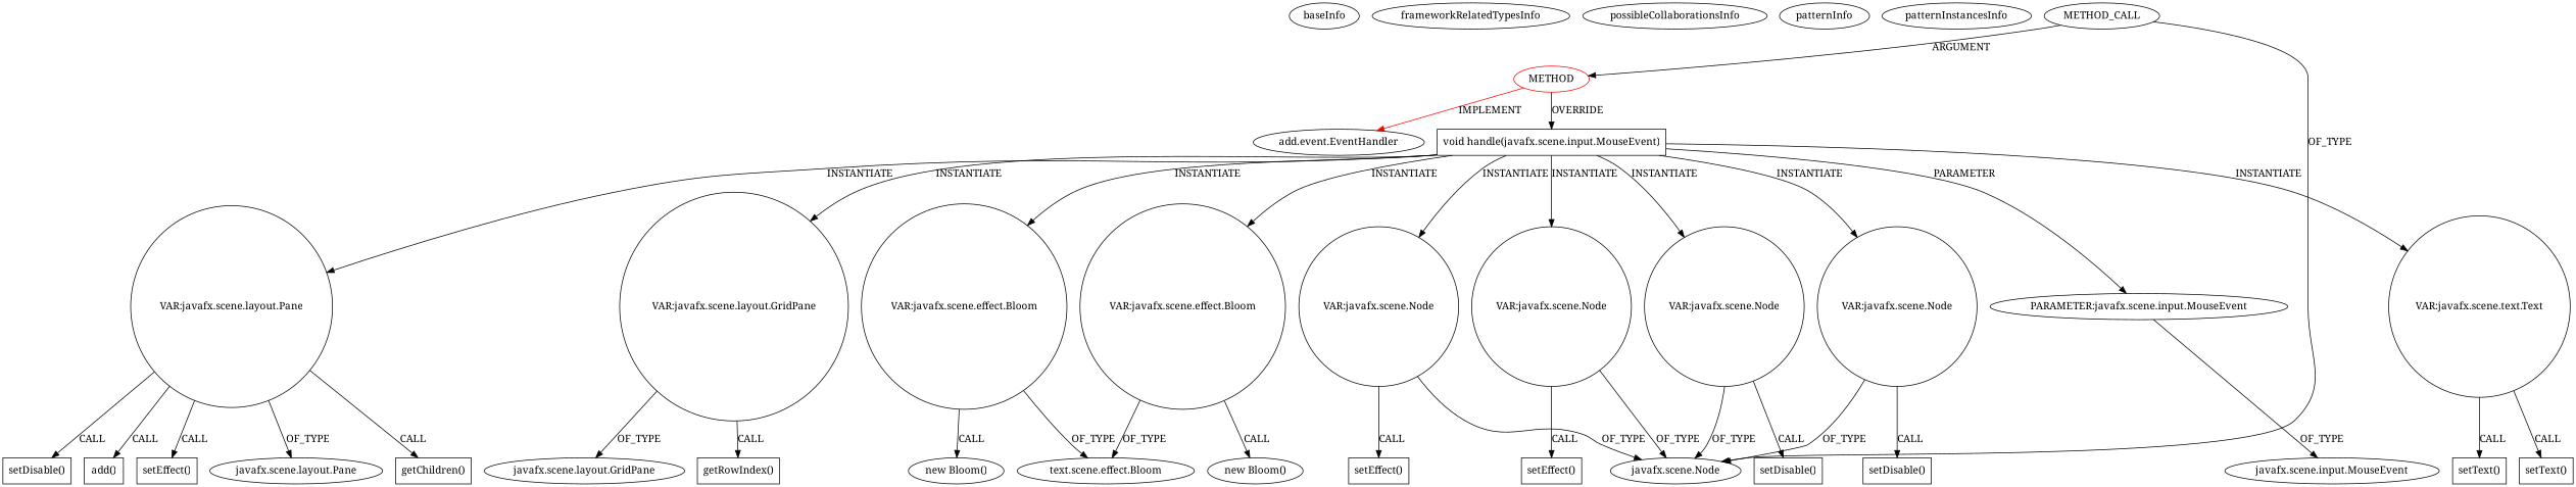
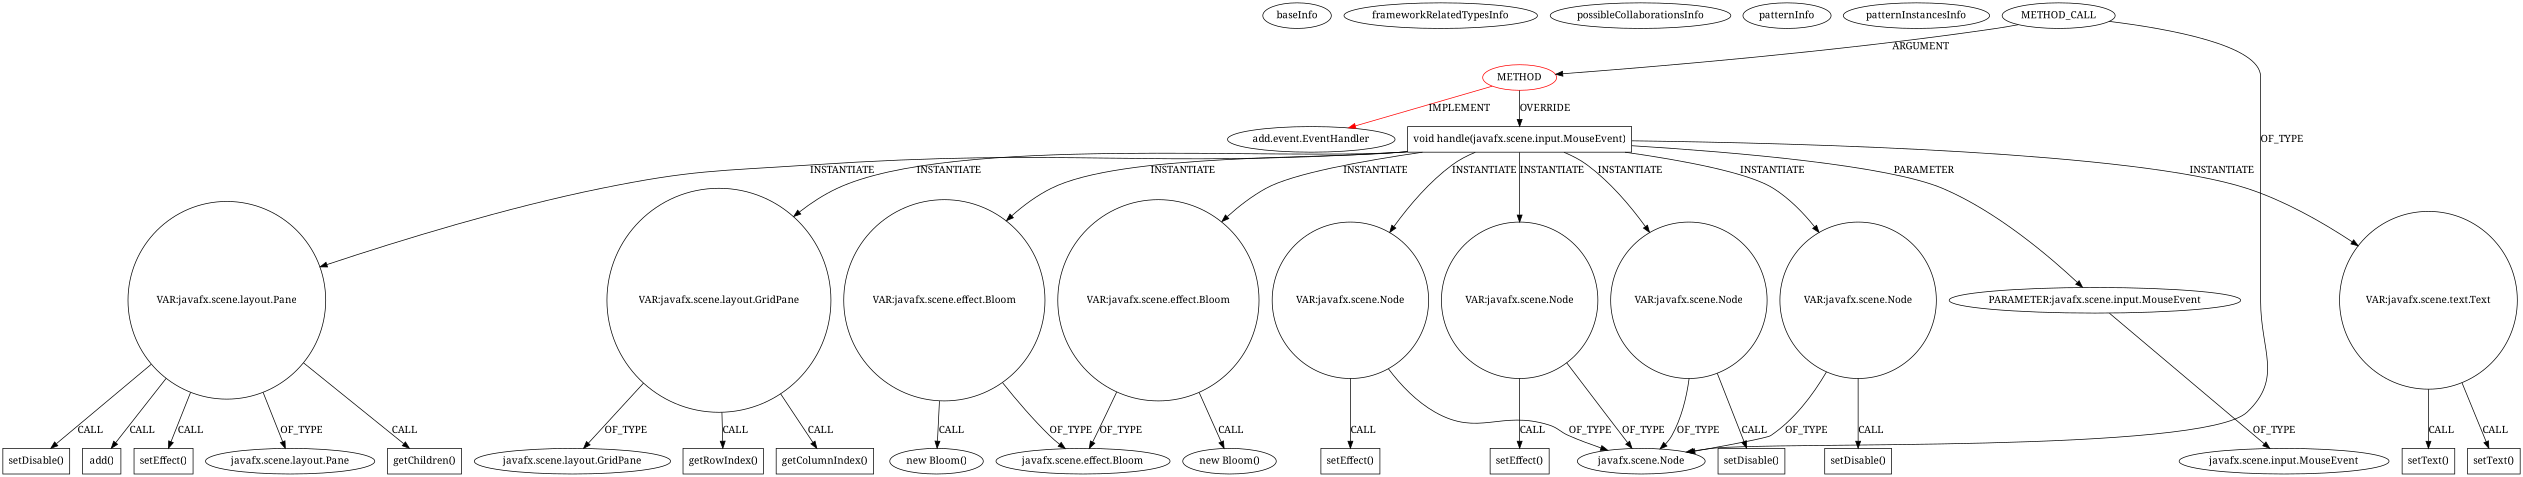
  digraph {
    fontname="Noto Serif"
    node [fontname="Noto Serif" isFrameworkType=false vertexType=INSIDE_CALL]
    edge [fontname="Noto Serif"]
    baseInfo [category=pattern graphId=1529 isAnonymous=true possibleRelation=false isFrameworkType="" vertexType=""]
    frameworkRelatedTypesInfo [0="javafx.event.EventHandler" isFrameworkType="" vertexType=""]
    possibleCollaborationsInfo [isFrameworkType="" vertexType=""]
    patternInfo [frequency=2.0 patternRootClient=0 isFrameworkType="" vertexType=""]
    patternInstancesInfo [0="davelet-InternationalChess-JavaFX2~/davelet-InternationalChess-JavaFX2/InternationalChess-JavaFX2-master/src/cn/davelet/internationalchess/InternationalChess.java~void start(javafx.stage.Stage)~2370" isFrameworkType="" vertexType=""]
    n6 [label="new Bloom()" vertexType=CONSTRUCTOR_CALL]
    n7 [label="VAR:javafx.scene.effect.Bloom" shape=circle vertexType=VARIABLE_EXPRESION]
-   n8 [label="text.scene.effect.Bloom" vertexType=FRAMEWORK_CLASS_TYPE]
+   n8 [label="javafx.scene.effect.Bloom" vertexType=FRAMEWORK_CLASS_TYPE]
    n9 [label="void handle(javafx.scene.input.MouseEvent)" shape=box vertexType=OVERRIDING_METHOD_DECLARATION]
    n10 [label="VAR:javafx.scene.text.Text" shape=circle vertexType=VARIABLE_EXPRESION]
    n11 [label="VAR:javafx.scene.layout.Pane" shape=circle vertexType=VARIABLE_EXPRESION]
    n12 [label="VAR:javafx.scene.layout.GridPane" shape=circle vertexType=VARIABLE_EXPRESION]
    n13 [label="VAR:javafx.scene.effect.Bloom" shape=circle vertexType=VARIABLE_EXPRESION]
    n14 [label="VAR:javafx.scene.Node" shape=circle vertexType=VARIABLE_EXPRESION]
    n15 [label="VAR:javafx.scene.Node" shape=circle vertexType=VARIABLE_EXPRESION]
    n16 [label="PARAMETER:javafx.scene.input.MouseEvent" vertexType=PARAMETER_DECLARATION]
    n17 [label="VAR:javafx.scene.Node" shape=circle vertexType=VARIABLE_EXPRESION]
    n18 [label="VAR:javafx.scene.Node" shape=circle vertexType=VARIABLE_EXPRESION]
    n19 [label="setText()" shape=box]
    n20 [label="setText()" shape=box]
    n21 [label="add()" shape=box]
    n22 [label="setEffect()" shape=box]
    n23 [label="javafx.scene.layout.Pane" vertexType=FRAMEWORK_CLASS_TYPE]
    n24 [label="getChildren()" shape=box]
    n25 [label="setDisable()" shape=box]
    n26 [label="getRowIndex()" shape=box]
+   n27 [label="getColumnIndex()" shape=box]
    n28 [label="javafx.scene.layout.GridPane" vertexType=FRAMEWORK_CLASS_TYPE]
    n29 [label="new Bloom()" vertexType=CONSTRUCTOR_CALL]
    n30 [label="javafx.scene.Node" vertexType=FRAMEWORK_CLASS_TYPE]
    n31 [label="setEffect()" shape=box]
    n32 [label="setEffect()" shape=box]
    n33 [label="javafx.scene.input.MouseEvent" vertexType=FRAMEWORK_CLASS_TYPE]
    n34 [label="setDisable()" shape=box]
    n35 [label="setDisable()" shape=box]
    n36 [color=red label=METHOD vertexType=ROOT_ANONYMOUS_DECLARATION]
    n37 [label="add.event.EventHandler" vertexType=FRAMEWORK_INTERFACE_TYPE]
    n38 [label=METHOD_CALL vertexType=OUTSIDE_CALL]
    n7 -> n6 [label=CALL]
    n7 -> n8 [label=OF_TYPE]
    n9 -> n7 [label=INSTANTIATE]
    n9 -> n10 [label=INSTANTIATE]
    n9 -> n11 [label=INSTANTIATE]
    n9 -> n12 [label=INSTANTIATE]
    n9 -> n13 [label=INSTANTIATE]
    n9 -> n14 [label=INSTANTIATE]
    n9 -> n15 [label=INSTANTIATE]
    n9 -> n16 [label=PARAMETER]
    n9 -> n17 [label=INSTANTIATE]
    n9 -> n18 [label=INSTANTIATE]
    n10 -> n19 [label=CALL]
    n10 -> n20 [label=CALL]
    n11 -> n21 [label=CALL]
    n11 -> n22 [label=CALL]
    n11 -> n23 [label=OF_TYPE]
    n11 -> n24 [label=CALL]
    n11 -> n25 [label=CALL]
    n12 -> n26 [label=CALL]
+   n12 -> n27 [label=CALL]
    n12 -> n28 [label=OF_TYPE]
    n13 -> n8 [label=OF_TYPE]
    n13 -> n29 [label=CALL]
    n14 -> n30 [label=OF_TYPE]
    n14 -> n31 [label=CALL]
    n15 -> n30 [label=OF_TYPE]
    n15 -> n32 [label=CALL]
    n16 -> n33 [label=OF_TYPE]
    n17 -> n30 [label=OF_TYPE]
    n17 -> n34 [label=CALL]
    n18 -> n30 [label=OF_TYPE]
    n18 -> n35 [label=CALL]
    n36 -> n9 [label=OVERRIDE]
    n36 -> n37 [color=red label=IMPLEMENT]
    n38 -> n30 [label=OF_TYPE]
    n38 -> n36 [label=ARGUMENT]
  }
